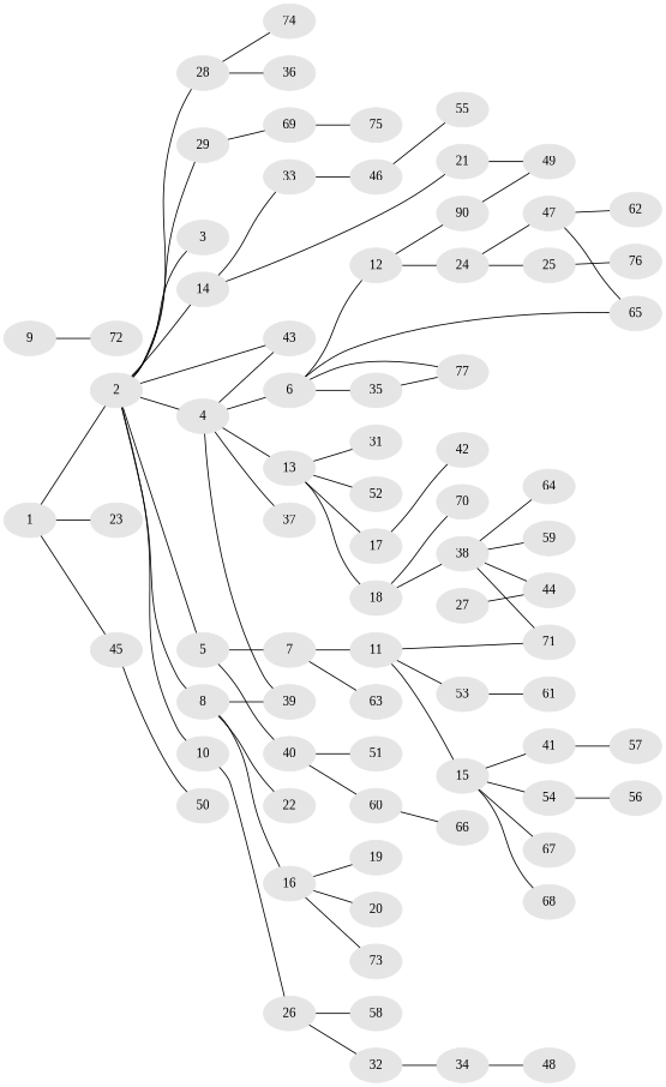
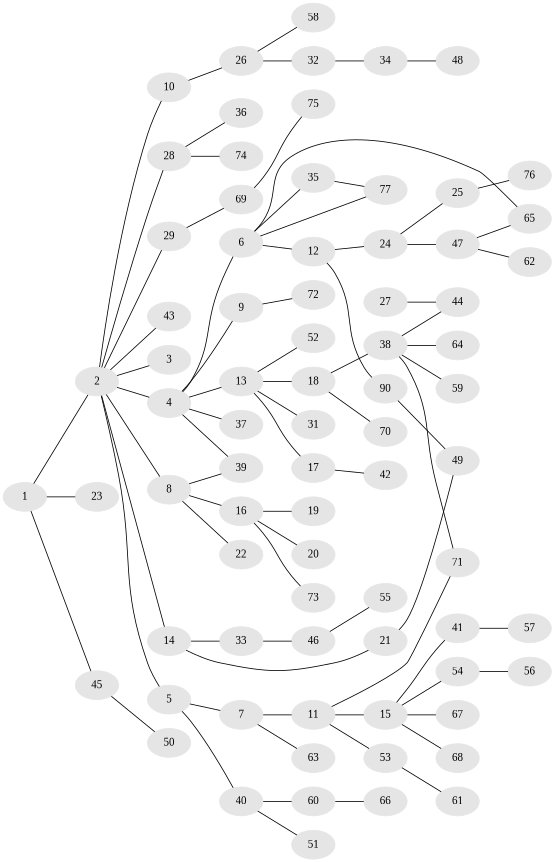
  graph {
    fontname="Liberation Serif"
    rankdir=LR
    node [color=gray90 fontname="Liberation Serif" style=filled]
    edge [fontname="Liberation Serif"]
    1
    2
    23
    45
    3
    4
    5
    8
    10
    14
    28
    29
    43
    50
    6
    9
    13
    37
    39
    7
    40
    16
    22
    26
    21
    33
    36
    74
    69
    12
    35
    65
    77
    72
    17
    18
    31
    52
    11
    63
    51
    60
    24
    n44 [label=90]
    15
    53
    71
    19
    20
    73
    32
    58
    41
    54
    67
    68
    61
    25
    47
    49
    42
    38
    70
    46
    57
    56
    44
    59
    64
    76
    27
    62
    34
    75
    48
    55
    66
    1 -- 2
    1 -- 23
    1 -- 45
    2 -- 3
    2 -- 4
    2 -- 5
    2 -- 8
    2 -- 10
    2 -- 14
    2 -- 28
    2 -- 29
    2 -- 43
    45 -- 50
    4 -- 6
-   4 -- 43
+   4 -- 9
    4 -- 13
    4 -- 37
    4 -- 39
    5 -- 7
    5 -- 40
    8 -- 39
    8 -- 16
    8 -- 22
    10 -- 26
    14 -- 21
    14 -- 33
    28 -- 36
    28 -- 74
    29 -- 69
    6 -- 12
    6 -- 35
    6 -- 65
    6 -- 77
    9 -- 72
    13 -- 17
    13 -- 18
    13 -- 31
    13 -- 52
    7 -- 11
    7 -- 63
    40 -- 51
    40 -- 60
    16 -- 19
    16 -- 20
    16 -- 73
    26 -- 32
    26 -- 58
    21 -- 49
    33 -- 46
    69 -- 75
    12 -- 24
    12 -- n44
    35 -- 77
    17 -- 42
    18 -- 38
    18 -- 70
    11 -- 15
    11 -- 53
    11 -- 71
    60 -- 66
    24 -- 25
    24 -- 47
    n44 -- 49
    15 -- 41
    15 -- 54
    15 -- 67
    15 -- 68
    53 -- 61
    32 -- 34
    41 -- 57
    54 -- 56
    25 -- 76
    47 -- 65
    47 -- 62
    38 -- 71
    38 -- 44
    38 -- 59
    38 -- 64
    46 -- 55
    27 -- 44
    34 -- 48
  }
